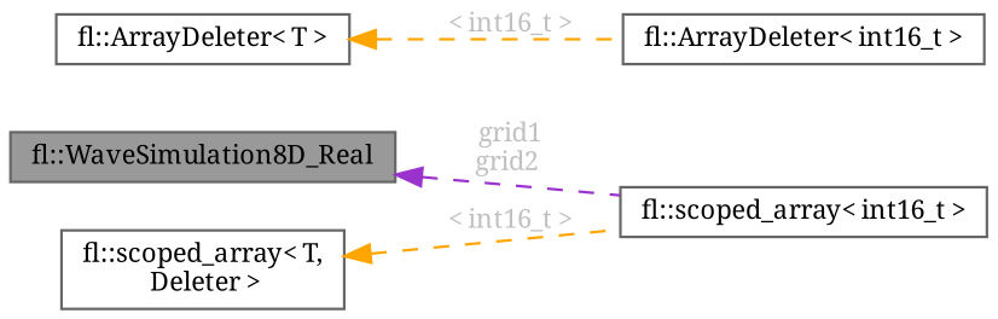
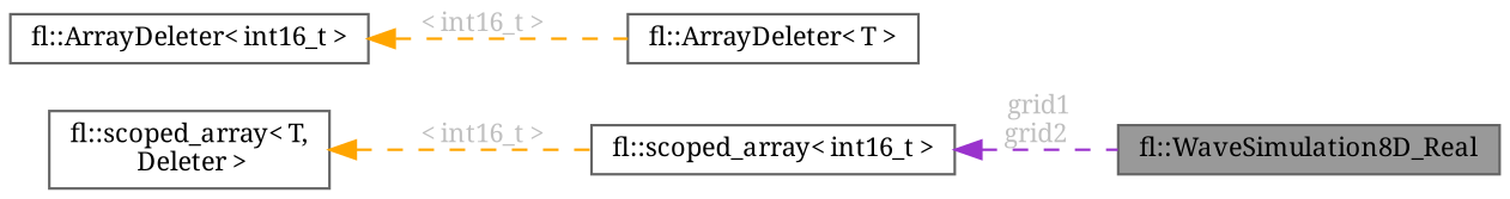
  digraph {
    fontname="Noto Serif"
    rankdir=LR
    node [color=gray40 fillcolor=white fontname="Noto Serif" fontsize=10 shape=box style=filled]
    edge [color=orange dir=back fontcolor=grey fontname="Noto Serif" fontsize=10 labelfontname=Helvetica labelfontsize=10 style=dashed]
    n1 [fillcolor=grey60 fontcolor=black height=0.2 label="fl::WaveSimulation8D_Real" width=0.4]
    n2 [height=0.2 label="fl::scoped_array\< int16_t \>" width=0.4]
    n3 [height=0.2 label="fl::ArrayDeleter\< int16_t \>" width=0.4]
    n4 [height=0.2 label="fl::ArrayDeleter\< T \>" width=0.4]
    n5 [height=0.2 label="fl::scoped_array\< T,\l Deleter \>" width=0.4]
-   n1 -> n2 [color=darkorchid3 label=" grid1\ngrid2"]
-   n4 -> n3 [label=" \< int16_t \>"]
+   n2 -> n1 [color=darkorchid3 label=" grid1\ngrid2"]
+   n3 -> n4 [label=" \< int16_t \>"]
    n5 -> n2 [label=" \< int16_t \>"]
  }
